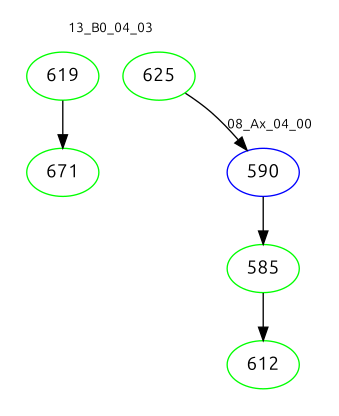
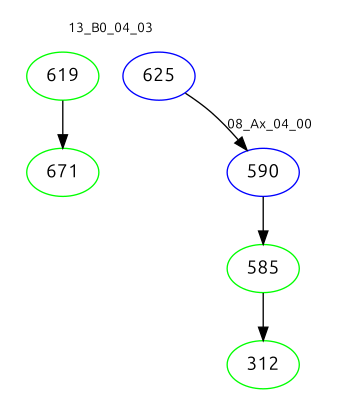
  digraph {
    fontname=Ubuntu
    node [color=green fontname=Ubuntu]
    edge [color=black fontname=Ubuntu]
    n1 [color=blue label=590]
    n2 [label=585]
-   n3 [label=612]
-   n4 [label=625]
+   n3 [label=312]
+   n4 [color=blue label=625]
    n5 [label=619]
    n6 [label=671]
    subgraph cluster_1 {
      color=white
      fontsize=10
      label="08_Ax_04_00"
      n1
      n2
      n3
    }
    subgraph cluster_2 {
      color=white
      fontsize=10
      label="13_B0_04_03"
      n4
      n5
      n6
    }
    n1 -> n2
    n2 -> n3
    n4 -> n1
    n5 -> n6
  }
